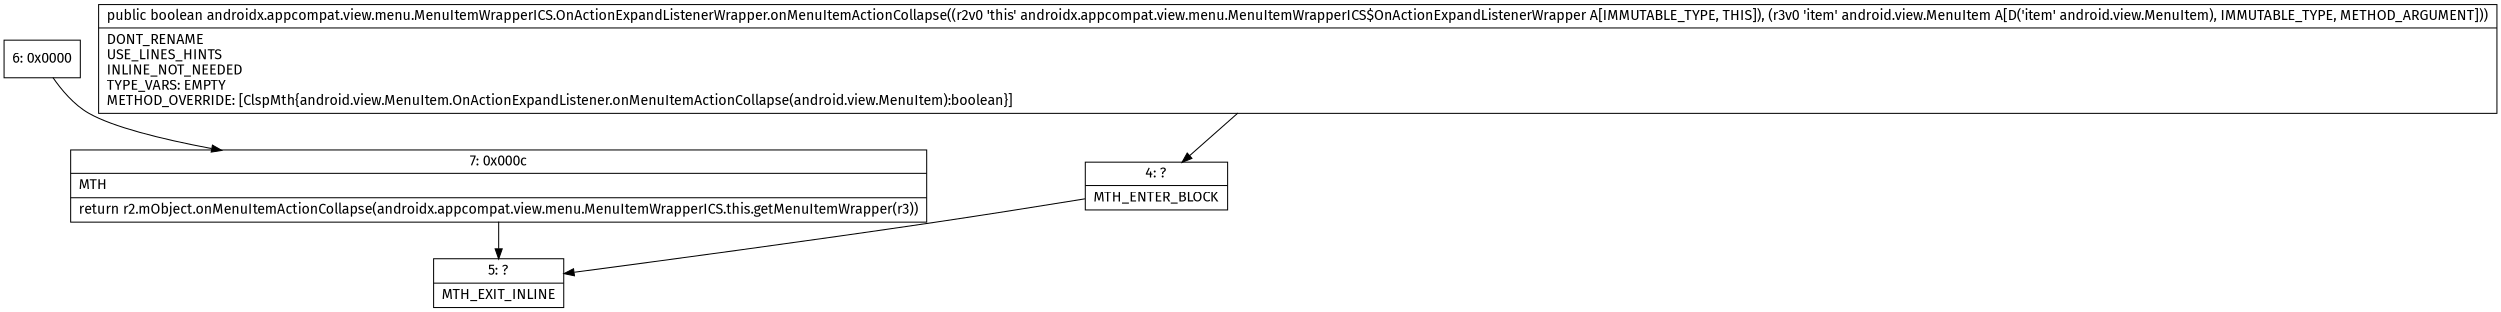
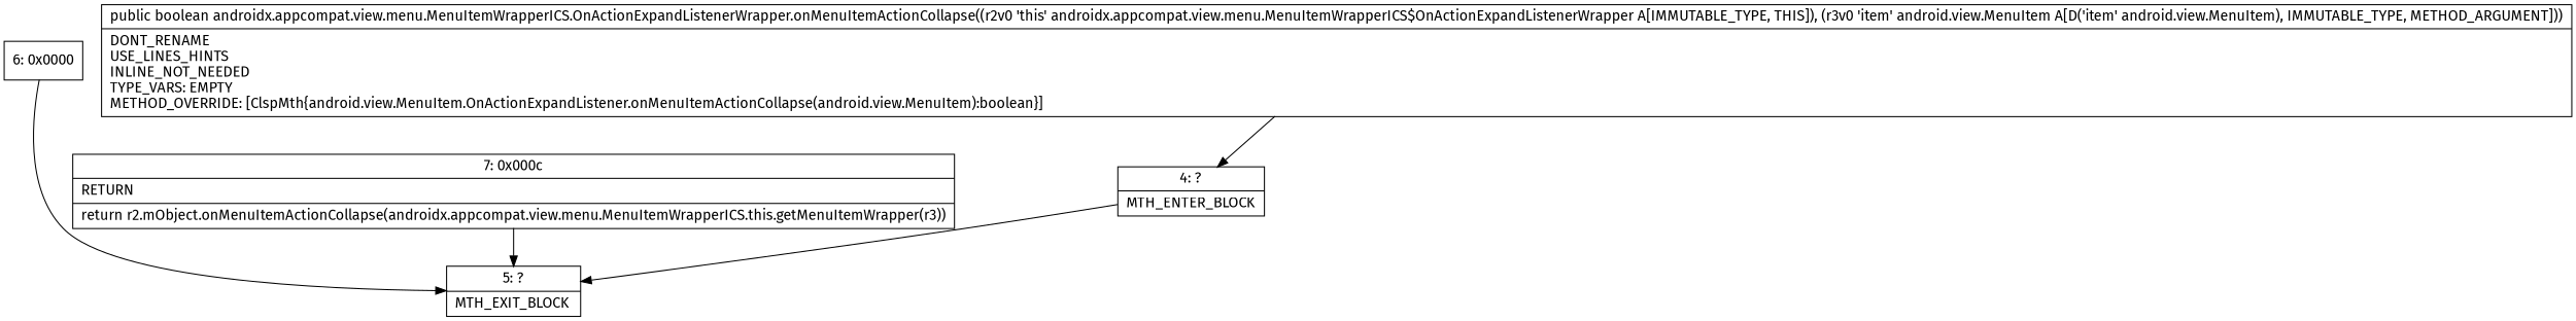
  digraph {
    fontname="Fira Sans"
    node [fontname="Fira Sans" shape=record]
    edge [fontname="Fira Sans"]
    n1 [label="{4\:\ ?|MTH_ENTER_BLOCK\l}"]
-   n2 [label="{5\:\ ?|MTH_EXIT_INLINE\l}"]
+   n2 [label="{5\:\ ?|MTH_EXIT_BLOCK\l}"]
    n3 [label="{6\:\ 0x0000}"]
-   n4 [label="{7\:\ 0x000c|MTH\l|return r2.mObject.onMenuItemActionCollapse(androidx.appcompat.view.menu.MenuItemWrapperICS.this.getMenuItemWrapper(r3))\l}"]
+   n4 [label="{7\:\ 0x000c|RETURN\l|return r2.mObject.onMenuItemActionCollapse(androidx.appcompat.view.menu.MenuItemWrapperICS.this.getMenuItemWrapper(r3))\l}"]
    n5 [label="{public boolean androidx.appcompat.view.menu.MenuItemWrapperICS.OnActionExpandListenerWrapper.onMenuItemActionCollapse((r2v0 'this' androidx.appcompat.view.menu.MenuItemWrapperICS$OnActionExpandListenerWrapper A[IMMUTABLE_TYPE, THIS]), (r3v0 'item' android.view.MenuItem A[D('item' android.view.MenuItem), IMMUTABLE_TYPE, METHOD_ARGUMENT]))  | DONT_RENAME\lUSE_LINES_HINTS\lINLINE_NOT_NEEDED\lTYPE_VARS: EMPTY\lMETHOD_OVERRIDE: [ClspMth\{android.view.MenuItem.OnActionExpandListener.onMenuItemActionCollapse(android.view.MenuItem):boolean\}]\l}"]
    n1 -> n2
-   n3 -> n4
+   n3 -> n2
    n4 -> n2
    n5 -> n1
  }
